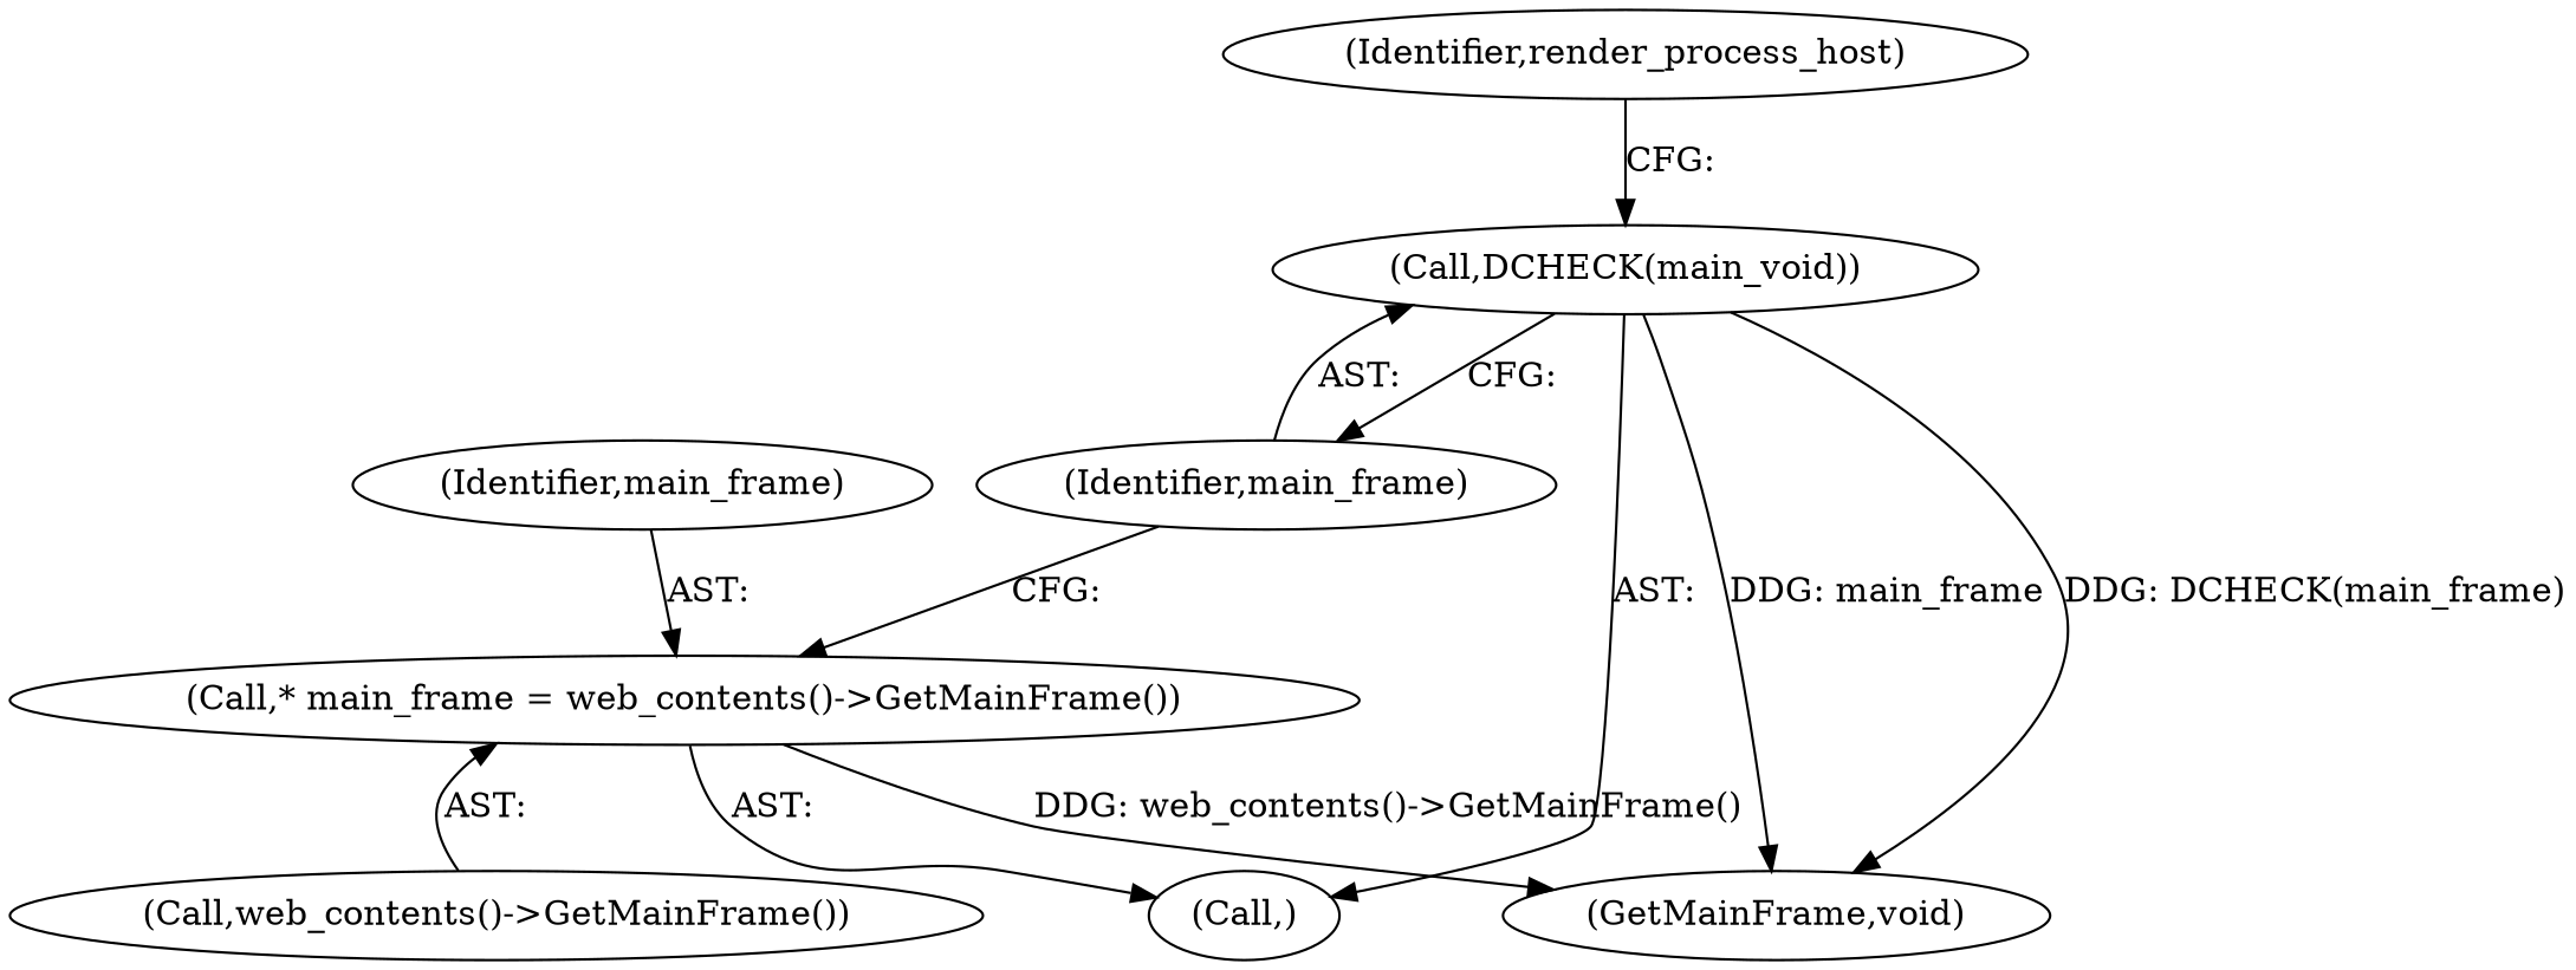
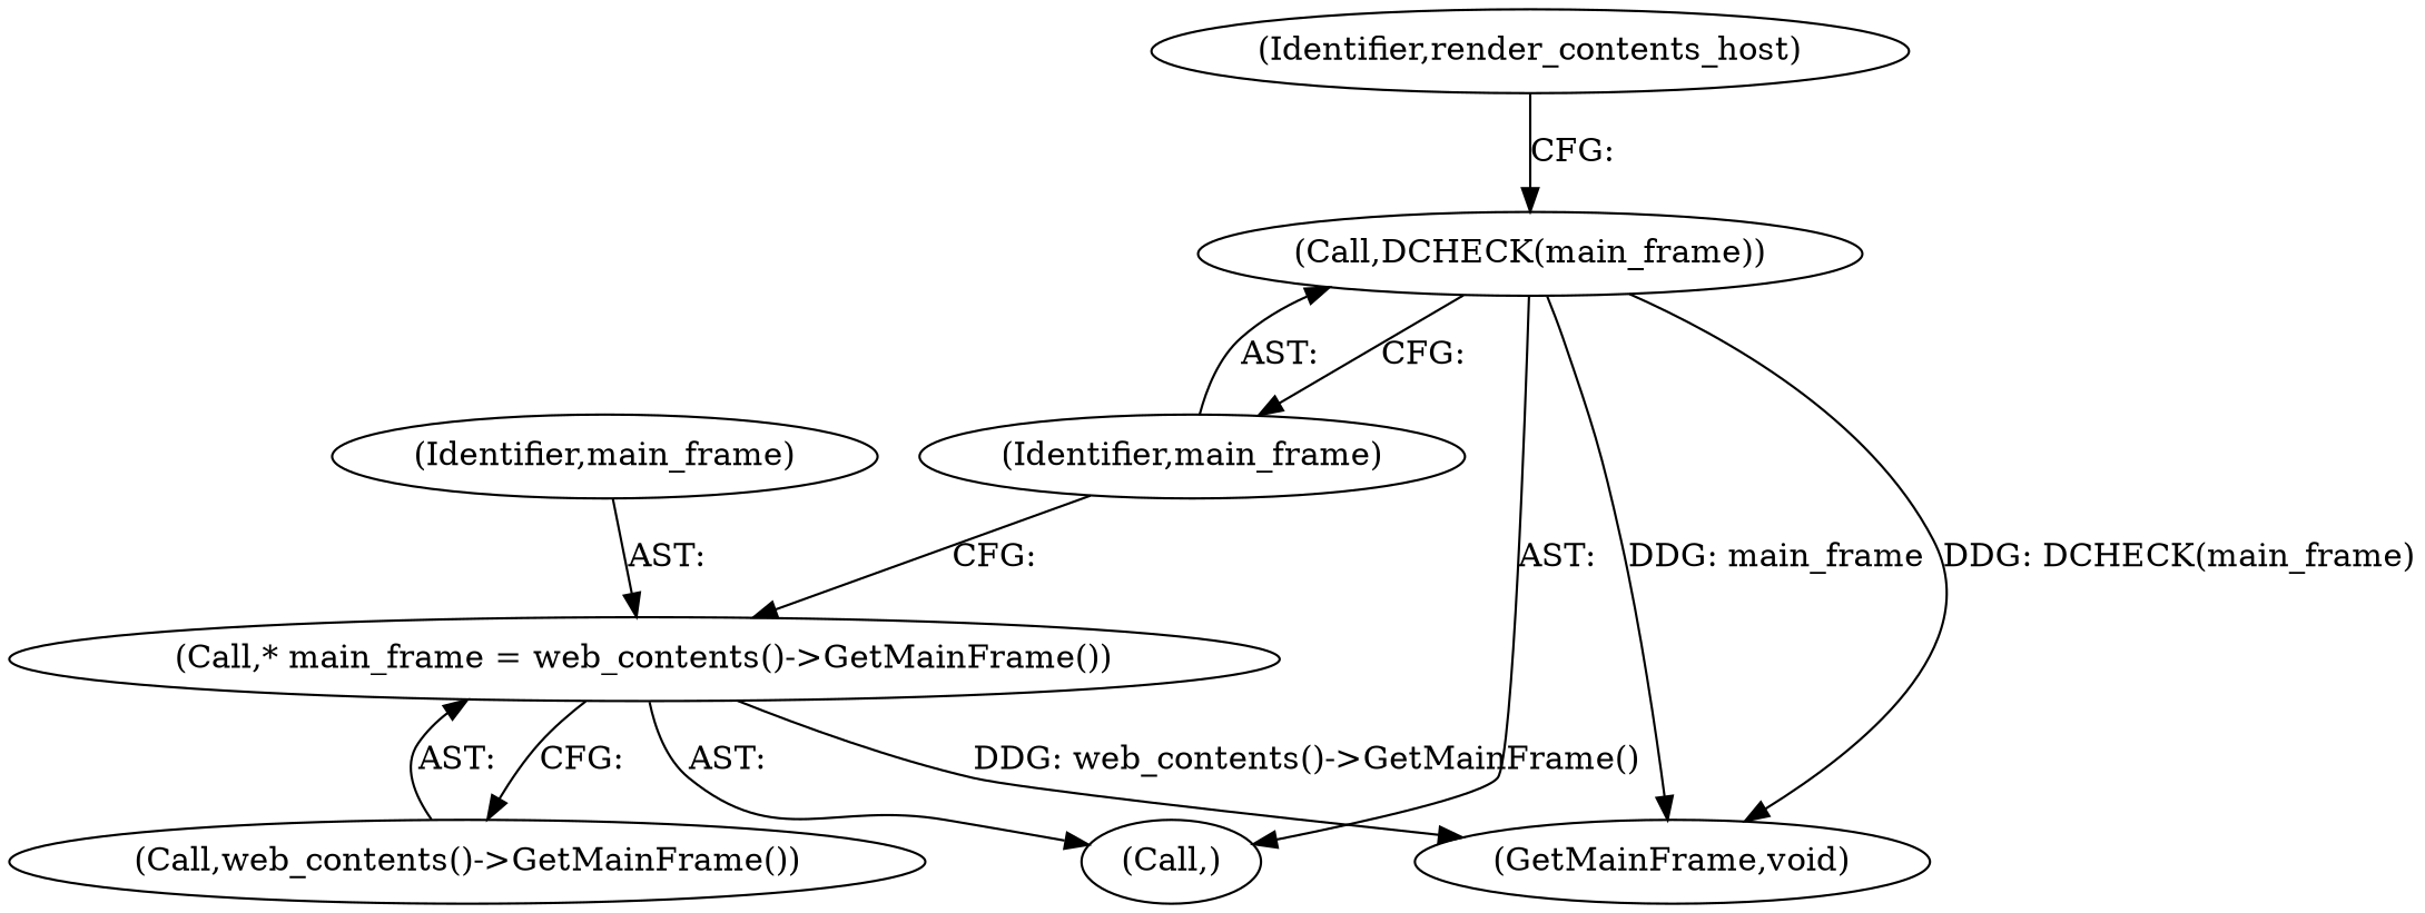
  digraph {
    n1 [label="(Call,* main_frame = web_contents()->GetMainFrame())"]
    n2 [label="(Call,web_contents()->GetMainFrame())"]
    n3 [label="(GetMainFrame,void)"]
    n4 [label="(Call,)"]
-   n5 [label="(Call,DCHECK(main_void))"]
+   n5 [label="(Call,DCHECK(main_frame))"]
    n6 [label="(Identifier,main_frame)"]
-   n7 [label="(Identifier,render_process_host)"]
+   n7 [label="(Identifier,render_contents_host)"]
    n8 [label="(Identifier,main_frame)"]
+   n1 -> n2 [label="CFG: "]
    n1 -> n3 [label="DDG: web_contents()->GetMainFrame()"]
    n1 -> n4 [label="AST: "]
    n2 -> n1 [label="AST: "]
    n5 -> n3 [label="DDG: main_frame"]
    n5 -> n3 [label="DDG: DCHECK(main_frame)"]
    n5 -> n4 [label="AST: "]
    n5 -> n6 [label="CFG: "]
    n6 -> n1 [label="CFG: "]
    n6 -> n5 [label="AST: "]
    n7 -> n5 [label="CFG: "]
    n8 -> n1 [label="AST: "]
  }
